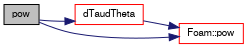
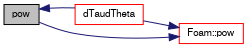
  digraph {
    rankdir=LR
    node [color=red fontname=FreeSans fontsize=10 shape=record]
    edge [color=midnightblue fontname=FreeSans fontsize=10 labelfontname=FreeSans labelfontsize=10 style=solid]
    n1 [color=black fillcolor=grey75 fontcolor=black height=0.2 label=pow style=filled width=0.4]
    n2 [height=0.2 label=dTaudTheta width=0.4]
    n3 [height=0.2 label="Foam::pow" width=0.4]
-   n1 -> n2
+   n2 -> n1
    n1 -> n3
    n2 -> n3
  }
